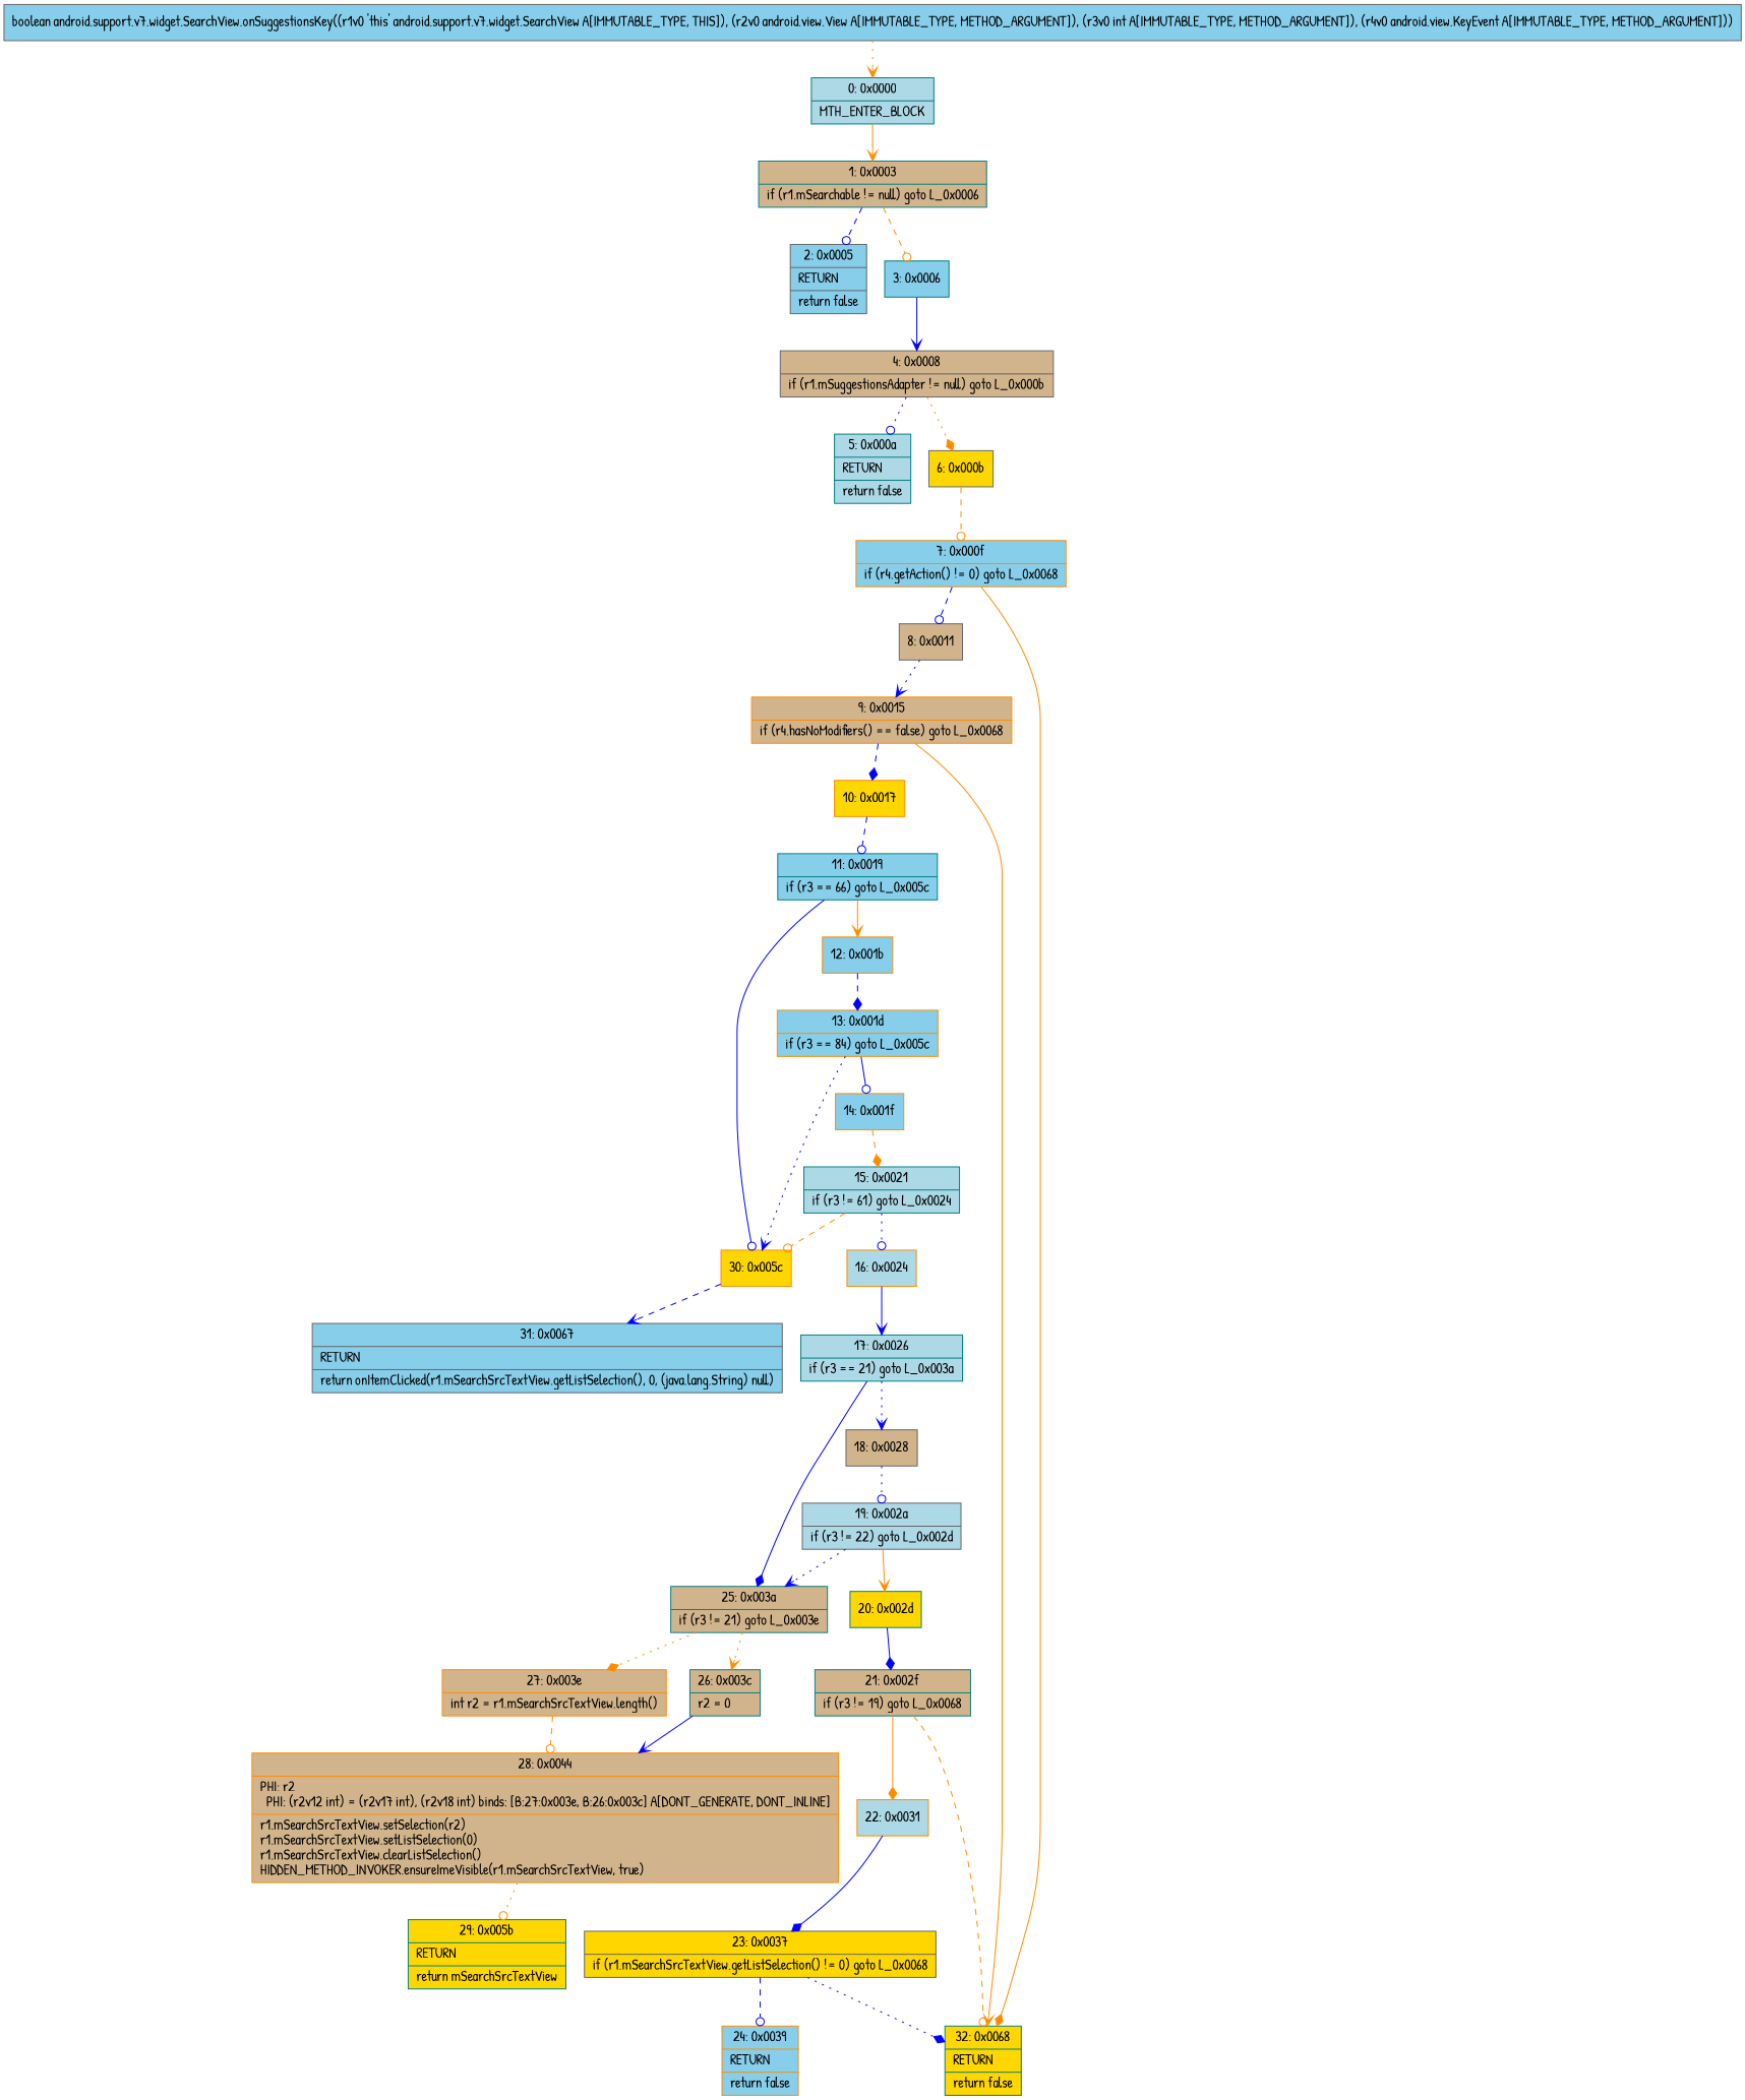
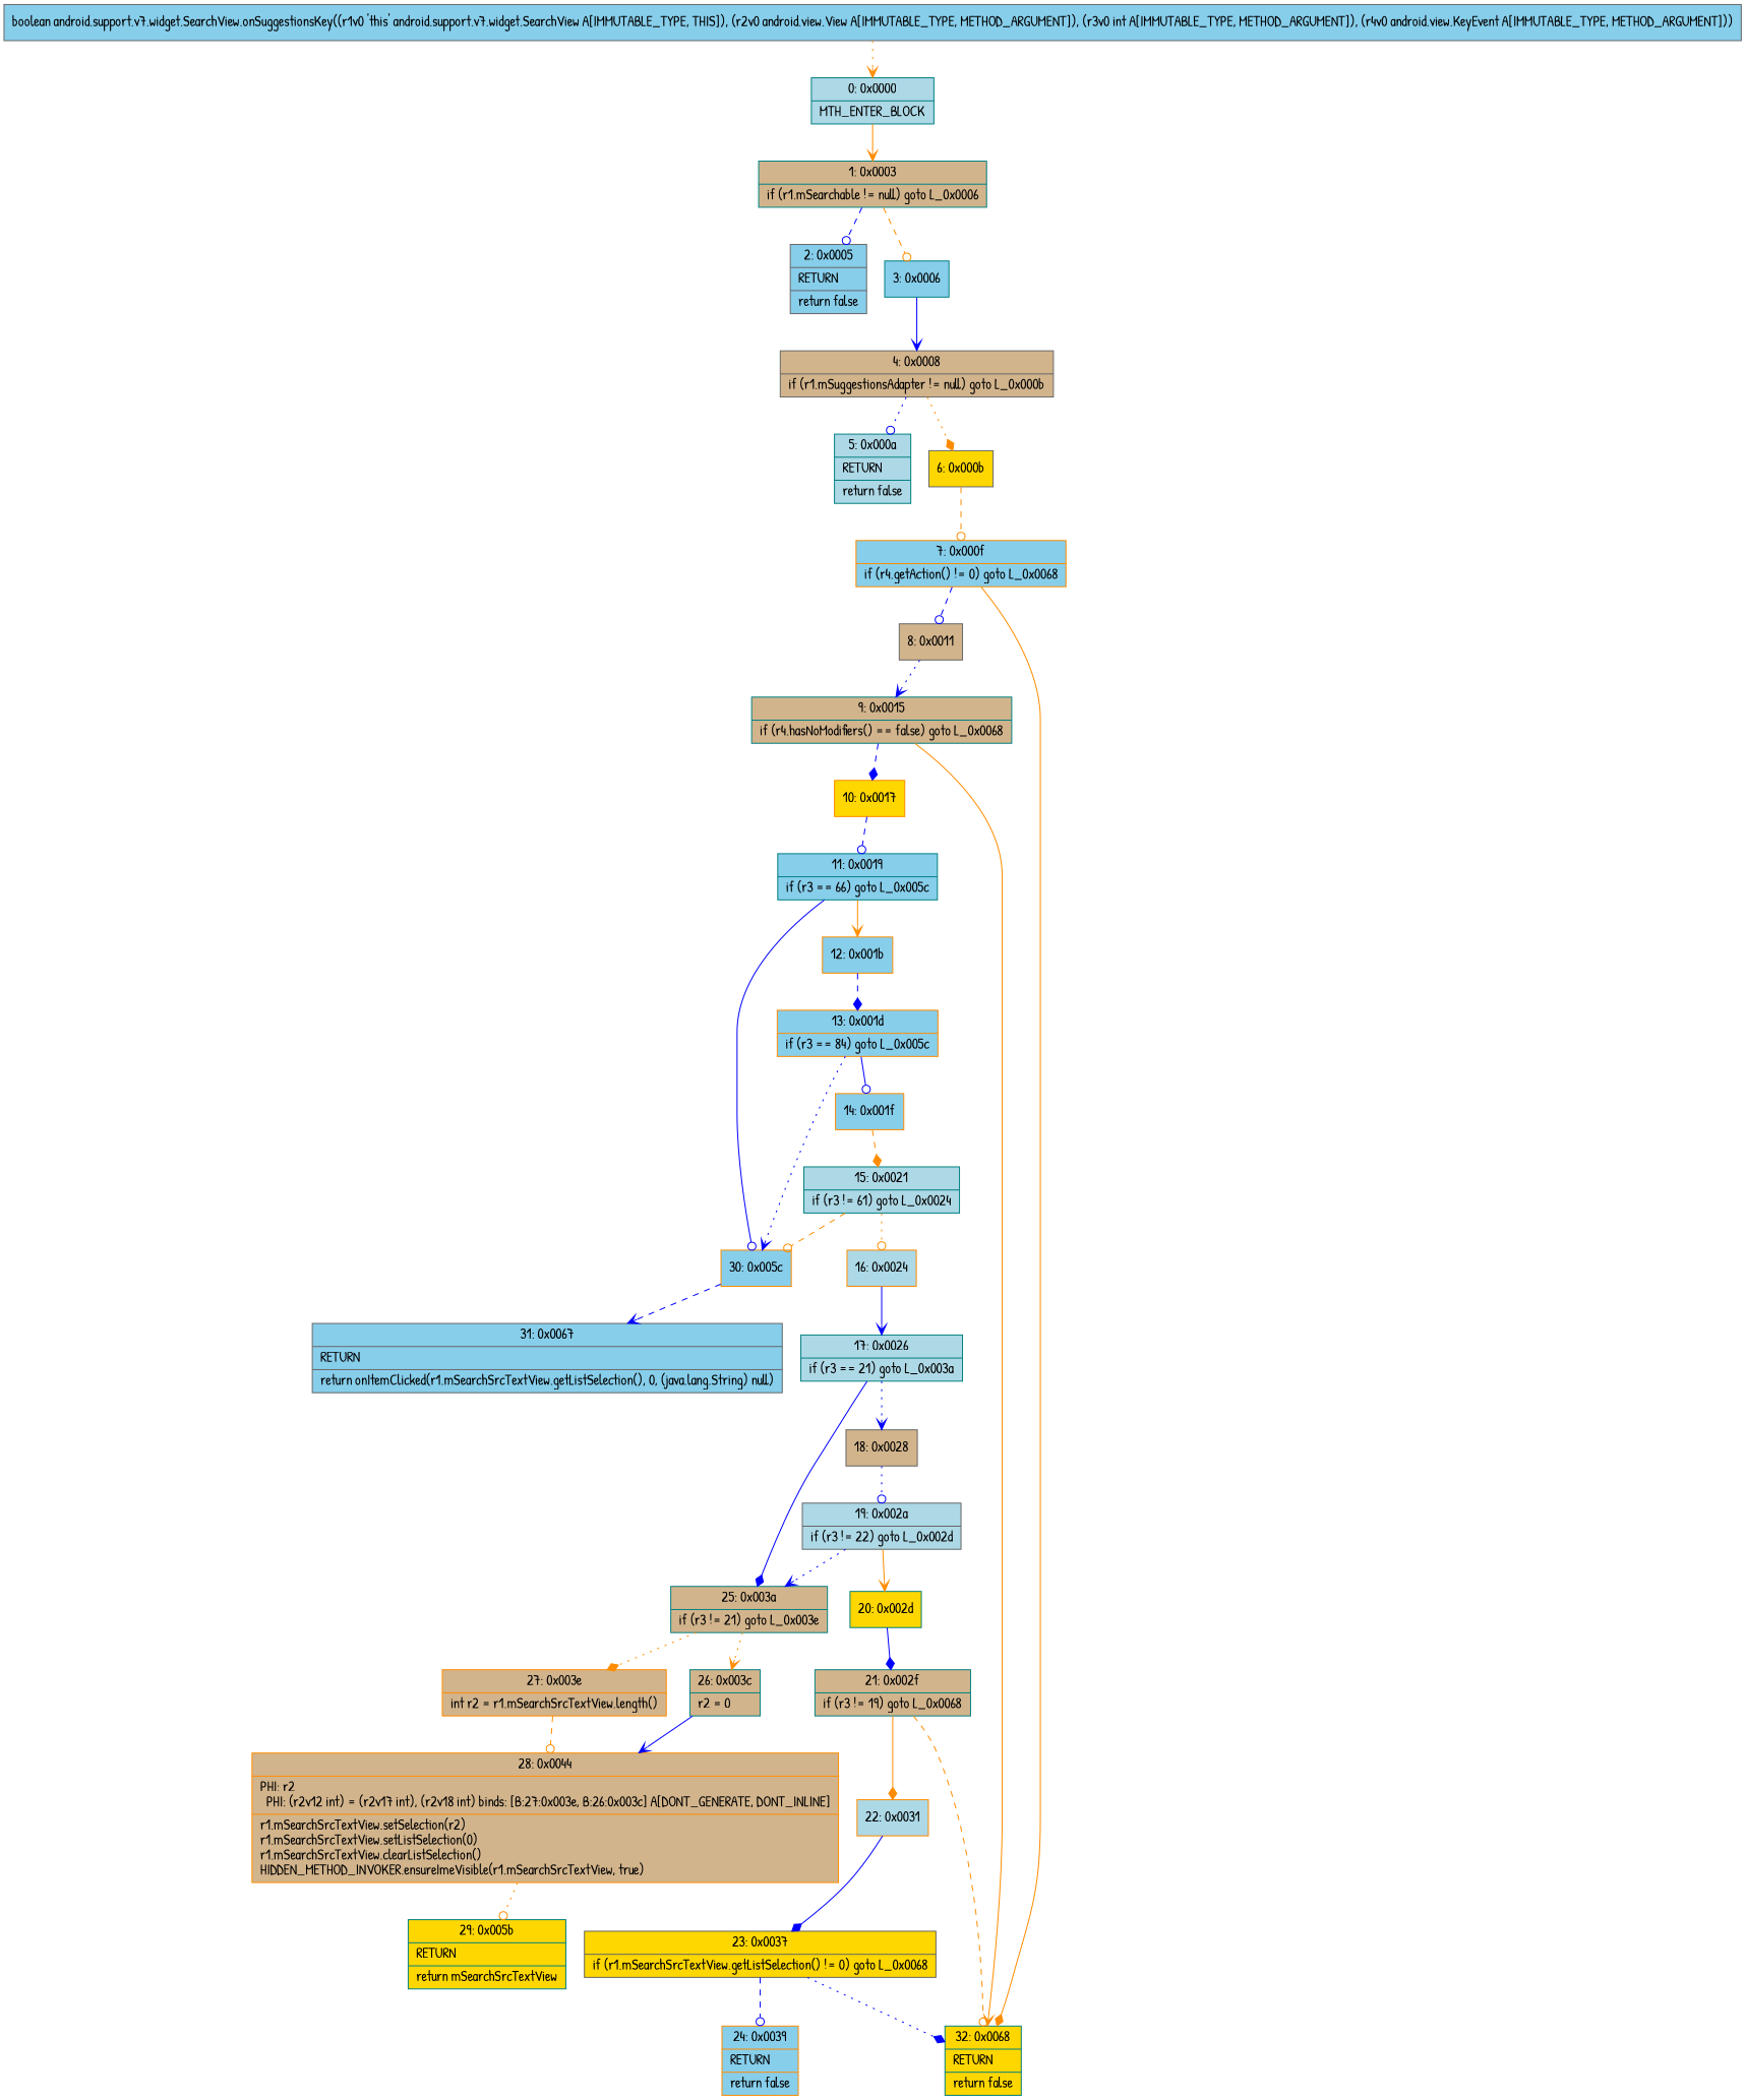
  digraph {
    fontname="Patrick Hand"
    node [color=teal fillcolor=skyblue fontname="Patrick Hand" shape=record style=filled]
    edge [arrowhead=odot color=blue fontname="Patrick Hand" style=solid]
    n1 [fillcolor=lightblue label="{0\:\ 0x0000|MTH_ENTER_BLOCK\l}"]
    n2 [fillcolor=tan label="{1\:\ 0x0003|if (r1.mSearchable != null) goto L_0x0006\l}"]
    n3 [color=gray40 label="{2\:\ 0x0005|RETURN\l|return false\l}"]
    n4 [label="{3\:\ 0x0006}"]
    n5 [color=gray40 fillcolor=tan label="{4\:\ 0x0008|if (r1.mSuggestionsAdapter != null) goto L_0x000b\l}"]
    n6 [fillcolor=lightblue label="{5\:\ 0x000a|RETURN\l|return false\l}"]
    n7 [color=gray40 fillcolor=gold label="{6\:\ 0x000b}"]
    n8 [color=darkorange label="{7\:\ 0x000f|if (r4.getAction() != 0) goto L_0x0068\l}"]
    n9 [color=gray40 fillcolor=tan label="{8\:\ 0x0011}"]
    n10 [fillcolor=gold label="{32\:\ 0x0068|RETURN\l|return false\l}"]
-   n11 [color=darkorange fillcolor=tan label="{9\:\ 0x0015|if (r4.hasNoModifiers() == false) goto L_0x0068\l}"]
+   n11 [fillcolor=tan label="{9\:\ 0x0015|if (r4.hasNoModifiers() == false) goto L_0x0068\l}"]
    n12 [color=darkorange fillcolor=gold label="{10\:\ 0x0017}"]
    n13 [label="{11\:\ 0x0019|if (r3 == 66) goto L_0x005c\l}"]
    n14 [color=darkorange label="{12\:\ 0x001b}"]
-   n15 [color=darkorange fillcolor=gold label="{30\:\ 0x005c}"]
+   n15 [color=darkorange label="{30\:\ 0x005c}"]
    n16 [color=darkorange label="{13\:\ 0x001d|if (r3 == 84) goto L_0x005c\l}"]
    n17 [color=gray40 label="{31\:\ 0x0067|RETURN\l|return onItemClicked(r1.mSearchSrcTextView.getListSelection(), 0, (java.lang.String) null)\l}"]
    n18 [color=darkorange label="{14\:\ 0x001f}"]
    n19 [fillcolor=lightblue label="{15\:\ 0x0021|if (r3 != 61) goto L_0x0024\l}"]
    n20 [color=darkorange fillcolor=lightblue label="{16\:\ 0x0024}"]
    n21 [fillcolor=lightblue label="{17\:\ 0x0026|if (r3 == 21) goto L_0x003a\l}"]
    n22 [color=gray40 fillcolor=tan label="{18\:\ 0x0028}"]
    n23 [fillcolor=tan label="{25\:\ 0x003a|if (r3 != 21) goto L_0x003e\l}"]
    n24 [color=gray40 fillcolor=lightblue label="{19\:\ 0x002a|if (r3 != 22) goto L_0x002d\l}"]
    n25 [fillcolor=tan label="{26\:\ 0x003c|r2 = 0\l}"]
    n26 [color=darkorange fillcolor=tan label="{27\:\ 0x003e|int r2 = r1.mSearchSrcTextView.length()\l}"]
    n27 [fillcolor=gold label="{20\:\ 0x002d}"]
    n28 [fillcolor=tan label="{21\:\ 0x002f|if (r3 != 19) goto L_0x0068\l}"]
    n29 [color=darkorange fillcolor=lightblue label="{22\:\ 0x0031}"]
    n30 [color=gray40 fillcolor=gold label="{23\:\ 0x0037|if (r1.mSearchSrcTextView.getListSelection() != 0) goto L_0x0068\l}"]
    n31 [color=darkorange label="{24\:\ 0x0039|RETURN\l|return false\l}"]
    n32 [color=darkorange fillcolor=tan label="{28\:\ 0x0044|PHI: r2 \l  PHI: (r2v12 int) = (r2v17 int), (r2v18 int) binds: [B:27:0x003e, B:26:0x003c] A[DONT_GENERATE, DONT_INLINE]\l|r1.mSearchSrcTextView.setSelection(r2)\lr1.mSearchSrcTextView.setListSelection(0)\lr1.mSearchSrcTextView.clearListSelection()\lHIDDEN_METHOD_INVOKER.ensureImeVisible(r1.mSearchSrcTextView, true)\l}"]
    n33 [fillcolor=gold label="{29\:\ 0x005b|RETURN\l|return mSearchSrcTextView\l}"]
    n34 [color=gray40 label="{boolean android.support.v7.widget.SearchView.onSuggestionsKey((r1v0 'this' android.support.v7.widget.SearchView A[IMMUTABLE_TYPE, THIS]), (r2v0 android.view.View A[IMMUTABLE_TYPE, METHOD_ARGUMENT]), (r3v0 int A[IMMUTABLE_TYPE, METHOD_ARGUMENT]), (r4v0 android.view.KeyEvent A[IMMUTABLE_TYPE, METHOD_ARGUMENT])) }"]
    n1 -> n2 [arrowhead=vee color=darkorange]
    n2 -> n3 [style=dashed]
    n2 -> n4 [color=darkorange style=dashed]
    n4 -> n5 [arrowhead=vee]
    n5 -> n6 [style=dotted]
    n5 -> n7 [arrowhead=diamond color=darkorange style=dotted]
    n7 -> n8 [color=darkorange style=dashed]
    n8 -> n9 [style=dashed]
    n8 -> n10 [arrowhead=diamond color=darkorange]
    n9 -> n11 [arrowhead=vee style=dotted]
    n11 -> n10 [arrowhead=vee color=darkorange]
    n11 -> n12 [arrowhead=diamond style=dashed]
    n12 -> n13 [style=dashed]
    n13 -> n14 [arrowhead=vee color=darkorange]
    n13 -> n15
    n14 -> n16 [arrowhead=diamond style=dashed]
    n15 -> n17 [arrowhead=vee style=dashed]
    n16 -> n15 [arrowhead=vee style=dotted]
    n16 -> n18
    n18 -> n19 [arrowhead=diamond color=darkorange style=dashed]
    n19 -> n15 [color=darkorange style=dashed]
-   n19 -> n20 [style=dotted]
+   n19 -> n20 [color=darkorange style=dotted]
    n20 -> n21 [arrowhead=vee]
    n21 -> n22 [arrowhead=vee style=dotted]
    n21 -> n23 [arrowhead=diamond]
    n22 -> n24 [style=dotted]
    n23 -> n25 [arrowhead=vee color=darkorange style=dotted]
    n23 -> n26 [arrowhead=diamond color=darkorange style=dotted]
    n24 -> n23 [arrowhead=vee style=dotted]
    n24 -> n27 [arrowhead=vee color=darkorange]
    n25 -> n32 [arrowhead=vee]
    n26 -> n32 [color=darkorange style=dashed]
    n27 -> n28 [arrowhead=diamond]
    n28 -> n10 [color=darkorange style=dashed]
    n28 -> n29 [arrowhead=diamond color=darkorange]
    n29 -> n30 [arrowhead=diamond]
    n30 -> n10 [arrowhead=diamond style=dotted]
    n30 -> n31 [style=dashed]
    n32 -> n33 [color=darkorange style=dotted]
    n34 -> n1 [arrowhead=vee color=darkorange style=dotted]
  }
